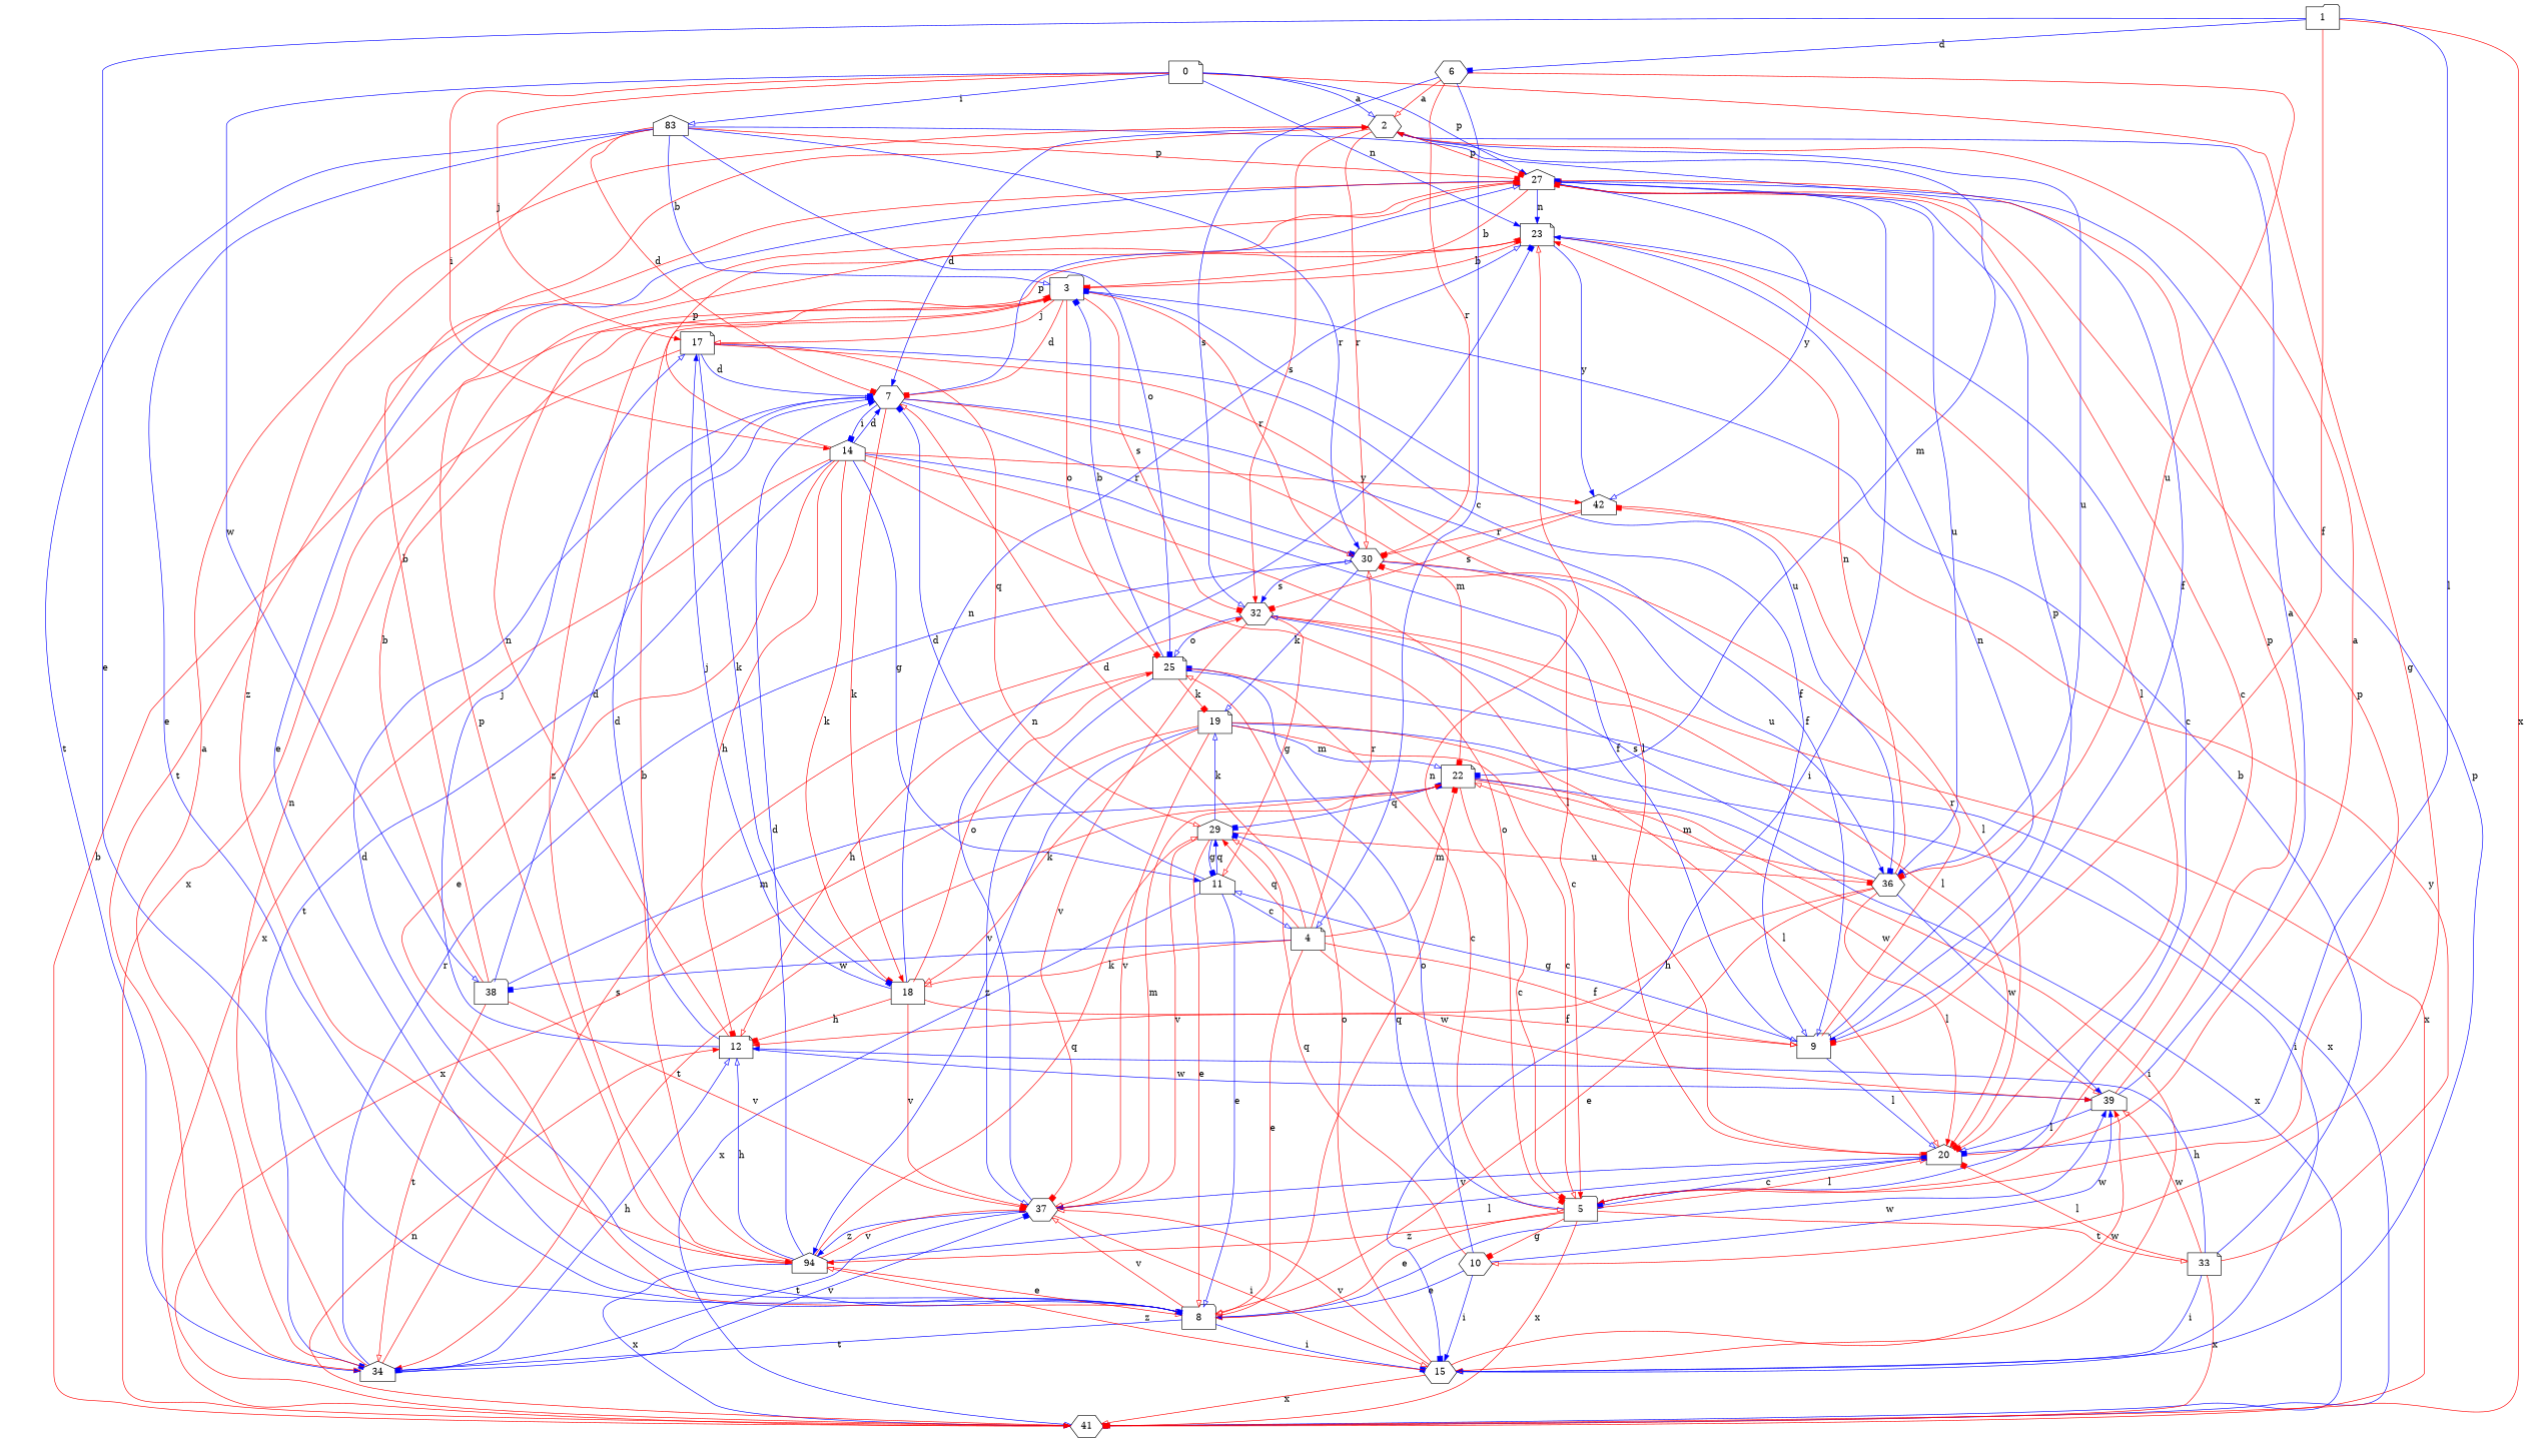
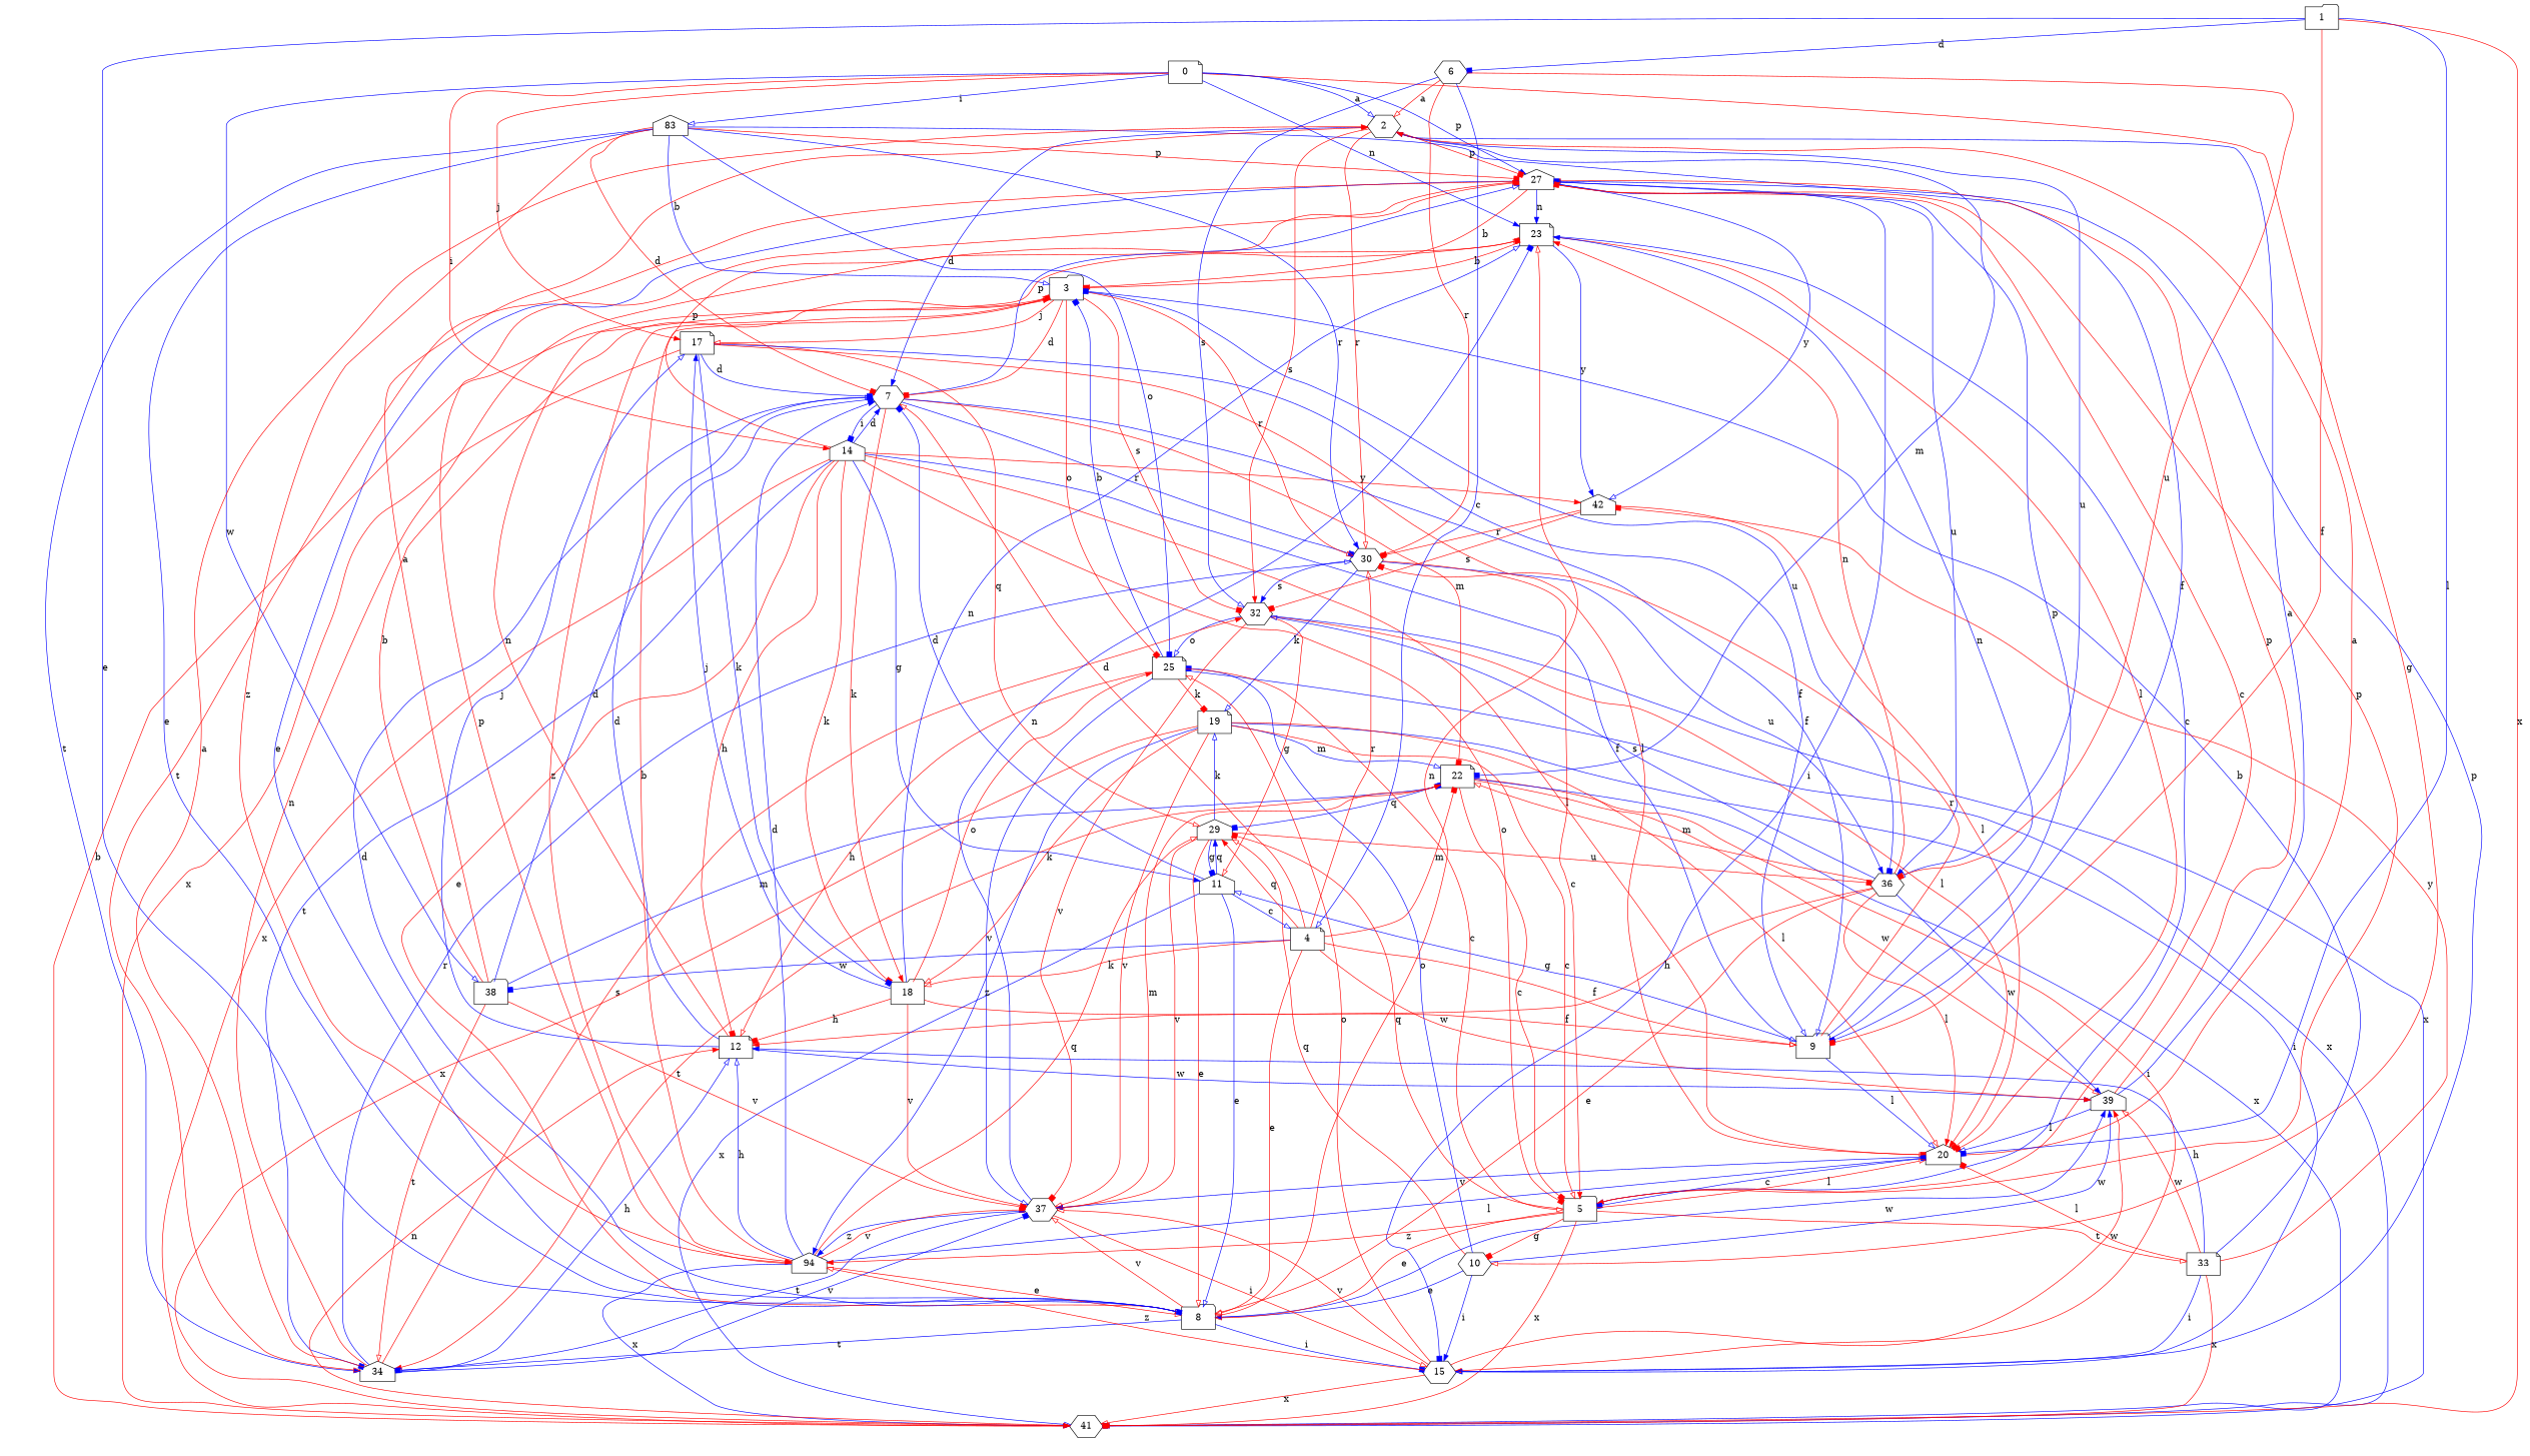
  strict digraph {
    node [shape=hexagon]
    edge [arrowhead=onormal color=red]
    0 [shape=note]
    2
    10
    n4 [label=83 shape=house]
    14 [shape=house]
    17 [shape=note]
    23 [shape=note]
    27 [shape=house]
    38 [shape=folder]
    7
    22 [shape=note]
    30
    32
    36
    8 [shape=folder]
    25 [shape=note]
    29 [shape=house]
    39 [shape=house]
    15
    9 [shape=folder]
    3 [shape=folder]
    n22 [label=94 shape=house]
    34 [shape=house]
    20 [shape=house]
    41
    18 [shape=folder]
    5 [shape=folder]
    11 [shape=house]
    12 [shape=note]
    42 [shape=house]
    37
    1 [shape=folder]
    6
    4 [shape=note]
    19 [shape=note]
    33 [shape=note]
    0 -> 2 [color=blue label=a]
    0 -> 10 [label=g]
    0 -> n4 [color=blue label=i]
    0 -> 14 [arrowhead=normal label=i]
    0 -> 17 [arrowhead=normal label=j]
    0 -> 23 [arrowhead=normal color=blue label=n]
    0 -> 27 [arrowhead=normal color=blue label=p]
    0 -> 38 [color=blue label=w]
    2 -> 27 [arrowhead=box label=p]
    2 -> 7 [arrowhead=normal color=blue label=d]
    2 -> 22 [arrowhead=box color=blue label=m]
    2 -> 30 [label=r]
    2 -> 32 [arrowhead=normal label=s]
    2 -> 36 [color=blue label=u]
    10 -> 8 [arrowhead=normal color=blue label=e]
    10 -> 25 [arrowhead=box color=blue label=o]
    10 -> 29 [label=q]
    10 -> 39 [arrowhead=normal color=blue label=w]
    10 -> 15 [arrowhead=normal color=blue label=i]
    n4 -> 27 [arrowhead=box label=p]
    n4 -> 7 [arrowhead=box label=d]
    n4 -> 30 [arrowhead=normal color=blue label=r]
    n4 -> 8 [color=blue label=e]
    n4 -> 25 [arrowhead=box color=blue label=o]
    n4 -> 9 [arrowhead=box color=blue label=f]
    n4 -> 3 [color=blue label=b]
    n4 -> n22 [arrowhead=normal label=z]
    n4 -> 34 [arrowhead=normal color=blue label=t]
    14 -> 27 [arrowhead=box label=p]
    14 -> 7 [arrowhead=normal color=blue label=d]
    14 -> 8 [label=e]
    14 -> 9 [color=blue label=f]
    14 -> 34 [arrowhead=box color=blue label=t]
    14 -> 20 [label=l]
    14 -> 41 [label=x]
    14 -> 18 [arrowhead=box label=k]
    14 -> 5 [arrowhead=box label=o]
    14 -> 11 [arrowhead=normal color=blue label=g]
    14 -> 12 [arrowhead=box label=h]
    14 -> 42 [arrowhead=normal label=y]
    17 -> 7 [arrowhead=box color=blue label=d]
    17 -> 29 [label=q]
    17 -> 9 [color=blue label=f]
    17 -> 20 [arrowhead=box label=l]
    17 -> 41 [arrowhead=normal label=x]
    17 -> 18 [arrowhead=box color=blue label=k]
    23 -> 3 [arrowhead=box label=b]
    23 -> 20 [arrowhead=box label=l]
    23 -> 5 [color=blue label=c]
    23 -> 42 [arrowhead=normal color=blue label=y]
    27 -> 23 [arrowhead=normal color=blue label=n]
    27 -> 36 [arrowhead=normal color=blue label=u]
    27 -> 8 [color=blue label=e]
    27 -> 15 [arrowhead=box color=blue label=i]
    27 -> 3 [arrowhead=normal label=b]
    27 -> 34 [label=t]
    27 -> 5 [arrowhead=normal label=c]
    27 -> 42 [color=blue label=y]
-   38 -> 2 [arrowhead=normal label=b]
+   38 -> 2 [arrowhead=normal label=a]
    38 -> 7 [arrowhead=box color=blue label=d]
    38 -> 22 [arrowhead=box color=blue label=m]
    38 -> 3 [label=b]
    38 -> 34 [label=t]
    38 -> 37 [arrowhead=box label=v]
    7 -> 14 [arrowhead=box color=blue label=i]
    7 -> 27 [color=blue label=p]
    7 -> 22 [arrowhead=box label=m]
    7 -> 30 [arrowhead=box color=blue label=r]
    7 -> 9 [color=blue label=f]
    7 -> 18 [arrowhead=normal label=k]
    22 -> 29 [arrowhead=box color=blue label=q]
    22 -> 39 [label=w]
    22 -> 15 [arrowhead=normal label=i]
    22 -> 34 [arrowhead=normal label=t]
    22 -> 41 [arrowhead=box color=blue label=x]
    22 -> 5 [arrowhead=box label=c]
    30 -> 32 [arrowhead=normal color=blue label=s]
    30 -> 36 [arrowhead=normal color=blue label=u]
    30 -> 5 [arrowhead=normal label=c]
    30 -> 19 [color=blue label=k]
    32 -> 25 [color=blue label=o]
    32 -> 20 [arrowhead=normal label=l]
-   32 -> 41 [label=x]
+   32 -> 41 [color=blue label=x]
    32 -> 11 [label=g]
    32 -> 37 [arrowhead=box label=v]
    36 -> 23 [arrowhead=normal label=n]
    36 -> 22 [label=m]
    36 -> 32 [color=blue label=s]
    36 -> 8 [label=e]
    36 -> 39 [arrowhead=normal color=blue label=w]
    36 -> 20 [arrowhead=normal label=l]
    36 -> 12 [arrowhead=normal label=h]
    8 -> 23 [label=n]
    8 -> 7 [arrowhead=box color=blue label=d]
    8 -> 39 [arrowhead=normal color=blue label=w]
    8 -> 15 [arrowhead=box color=blue label=i]
    8 -> 34 [arrowhead=box color=blue label=t]
    8 -> 37 [label=v]
    25 -> 3 [arrowhead=box color=blue label=b]
    25 -> 41 [color=blue label=x]
    25 -> 5 [label=c]
    25 -> 12 [label=h]
    25 -> 37 [color=blue label=v]
    25 -> 19 [arrowhead=box label=k]
    29 -> 36 [arrowhead=box label=u]
    29 -> 8 [label=e]
    29 -> 11 [arrowhead=box color=blue label=g]
    29 -> 37 [label=v]
    29 -> 19 [color=blue label=k]
    39 -> 2 [arrowhead=normal color=blue label=a]
    39 -> 27 [arrowhead=normal label=p]
    39 -> 20 [color=blue label=l]
    15 -> 27 [arrowhead=box color=blue label=p]
    15 -> 25 [label=o]
    15 -> 39 [arrowhead=normal label=w]
    15 -> n22 [label=z]
    15 -> 41 [label=x]
    15 -> 37 [label=v]
    9 -> 23 [arrowhead=normal color=blue label=n]
    9 -> 27 [color=blue label=p]
    9 -> 30 [arrowhead=box label=r]
    9 -> 20 [color=blue label=l]
    9 -> 11 [color=blue label=g]
    3 -> 17 [label=j]
    3 -> 7 [arrowhead=box label=d]
    3 -> 30 [label=r]
    3 -> 32 [arrowhead=box label=s]
    3 -> 36 [arrowhead=box color=blue label=u]
    3 -> 25 [arrowhead=box label=o]
    3 -> n22 [arrowhead=normal label=z]
    n22 -> 27 [arrowhead=normal label=p]
    n22 -> 7 [arrowhead=normal color=blue label=d]
    n22 -> 8 [label=e]
    n22 -> 29 [label=q]
    n22 -> 3 [arrowhead=box label=b]
    n22 -> 20 [arrowhead=box color=blue label=l]
    n22 -> 41 [color=blue label=x]
    n22 -> 12 [color=blue label=h]
    n22 -> 37 [arrowhead=box label=v]
    34 -> 2 [arrowhead=normal label=a]
    34 -> 23 [arrowhead=box label=n]
    34 -> 30 [color=blue label=r]
    34 -> 32 [arrowhead=normal label=s]
    34 -> 12 [color=blue label=h]
    34 -> 37 [arrowhead=box color=blue label=v]
    20 -> 2 [arrowhead=normal label=a]
    20 -> 5 [arrowhead=box color=blue label=c]
    20 -> 37 [arrowhead=normal color=blue label=v]
    41 -> 3 [arrowhead=normal label=b]
    41 -> 12 [arrowhead=normal label=n]
    18 -> 17 [arrowhead=normal color=blue label=j]
    18 -> 23 [color=blue label=n]
    18 -> 25 [arrowhead=normal label=o]
    18 -> 9 [label=f]
    18 -> 12 [arrowhead=box label=h]
    18 -> 37 [arrowhead=normal label=v]
    5 -> 10 [arrowhead=box label=g]
    5 -> 27 [arrowhead=box label=p]
    5 -> 8 [label=e]
-   5 -> 29 [arrowhead=box color=blue label=q]
+   5 -> 29 [arrowhead=box label=q]
    5 -> n22 [arrowhead=normal label=z]
    5 -> 20 [label=l]
    5 -> 41 [arrowhead=box label=x]
    5 -> 33 [label=t]
    11 -> 7 [arrowhead=box color=blue label=d]
    11 -> 8 [color=blue label=e]
    11 -> 29 [arrowhead=normal color=blue label=q]
    11 -> 41 [color=blue label=x]
    11 -> 4 [color=blue label=c]
    12 -> 17 [color=blue label=j]
    12 -> 23 [label=n]
    12 -> 7 [color=blue label=d]
    12 -> 39 [arrowhead=normal color=blue label=w]
    42 -> 30 [arrowhead=box label=r]
    42 -> 32 [arrowhead=box label=s]
    42 -> 20 [arrowhead=box label=l]
    37 -> 23 [arrowhead=box color=blue label=n]
    37 -> 22 [arrowhead=normal label=m]
    37 -> 15 [label=i]
    37 -> n22 [arrowhead=normal color=blue label=z]
    37 -> 34 [color=blue label=t]
    1 -> 8 [arrowhead=box color=blue label=e]
    1 -> 9 [arrowhead=box label=f]
    1 -> 20 [arrowhead=box color=blue label=l]
    1 -> 41 [arrowhead=normal label=x]
    1 -> 6 [arrowhead=box color=blue label=d]
    6 -> 2 [label=a]
    6 -> 30 [arrowhead=normal label=r]
    6 -> 32 [color=blue label=s]
    6 -> 36 [arrowhead=box label=u]
    6 -> 4 [color=blue label=c]
    4 -> 38 [arrowhead=box color=blue label=w]
    4 -> 7 [label=d]
    4 -> 22 [arrowhead=box label=m]
    4 -> 30 [label=r]
    4 -> 8 [label=e]
    4 -> 29 [arrowhead=normal label=q]
    4 -> 39 [arrowhead=normal label=w]
    4 -> 9 [label=f]
    4 -> 18 [label=k]
    19 -> 22 [color=blue label=m]
    19 -> 15 [color=blue label=i]
    19 -> n22 [arrowhead=normal color=blue label=z]
    19 -> 20 [label=l]
    19 -> 41 [arrowhead=normal label=x]
    19 -> 18 [label=k]
    19 -> 5 [label=c]
    19 -> 37 [label=v]
    33 -> 39 [label=w]
    33 -> 15 [color=blue label=i]
    33 -> 3 [arrowhead=box color=blue label=b]
    33 -> 20 [arrowhead=box label=l]
    33 -> 41 [arrowhead=normal label=x]
    33 -> 12 [arrowhead=normal color=blue label=h]
    33 -> 42 [arrowhead=box label=y]
  }
